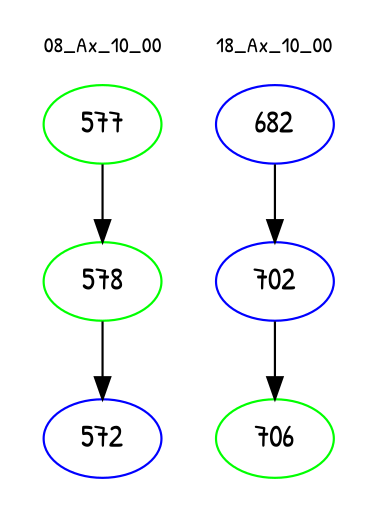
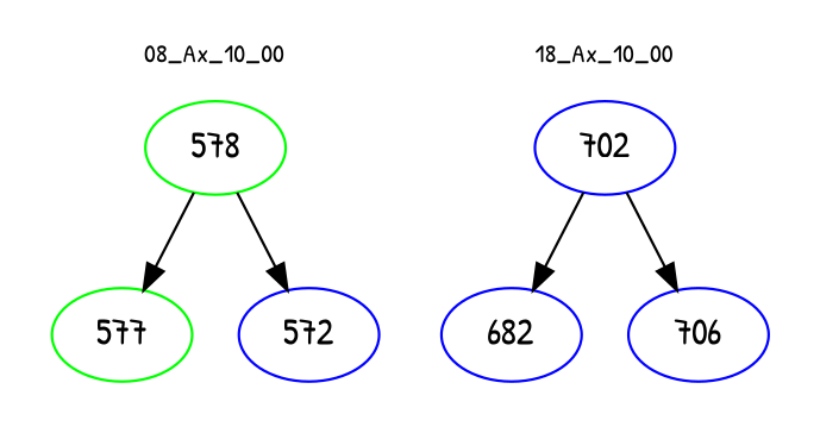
  digraph {
    fontname="Patrick Hand"
    node [color=green fontname="Patrick Hand"]
    edge [color=black fontname="Patrick Hand"]
    n1 [label=577]
    n2 [color=blue label=572]
    n3 [label=578]
    n4 [color=blue label=702]
    n5 [color=blue label=682]
-   n6 [label=706]
+   n6 [color=blue label=706]
    subgraph cluster_1 {
      color=white
      fontsize=10
      label="08_Ax_10_00"
      n1
      n2
      n3
    }
    subgraph cluster_2 {
      color=white
      fontsize=10
      label="18_Ax_10_00"
      n4
      n5
      n6
    }
-   n1 -> n3
+   n3 -> n1
    n3 -> n2
-   n5 -> n4
+   n4 -> n5
    n4 -> n6
  }
